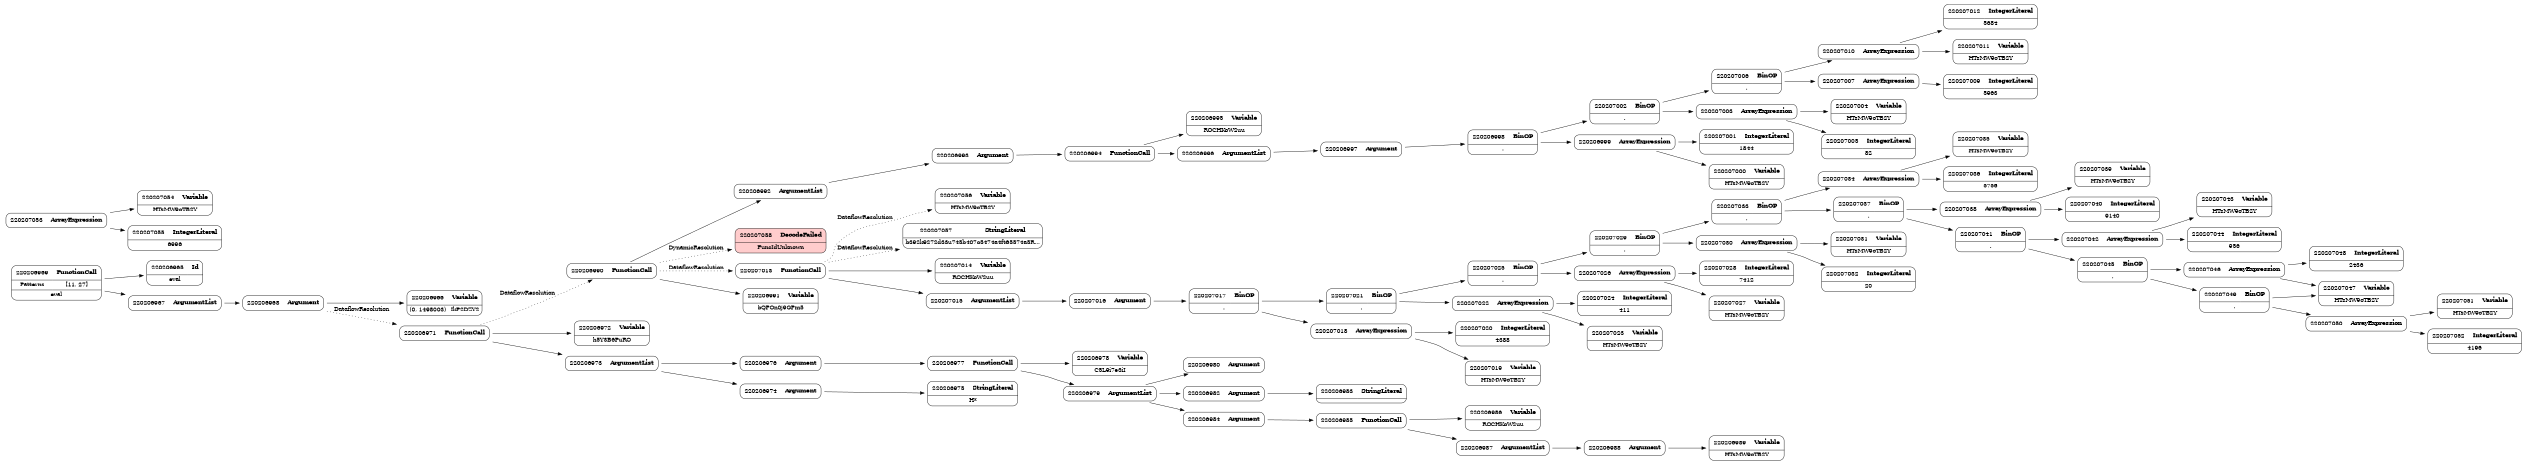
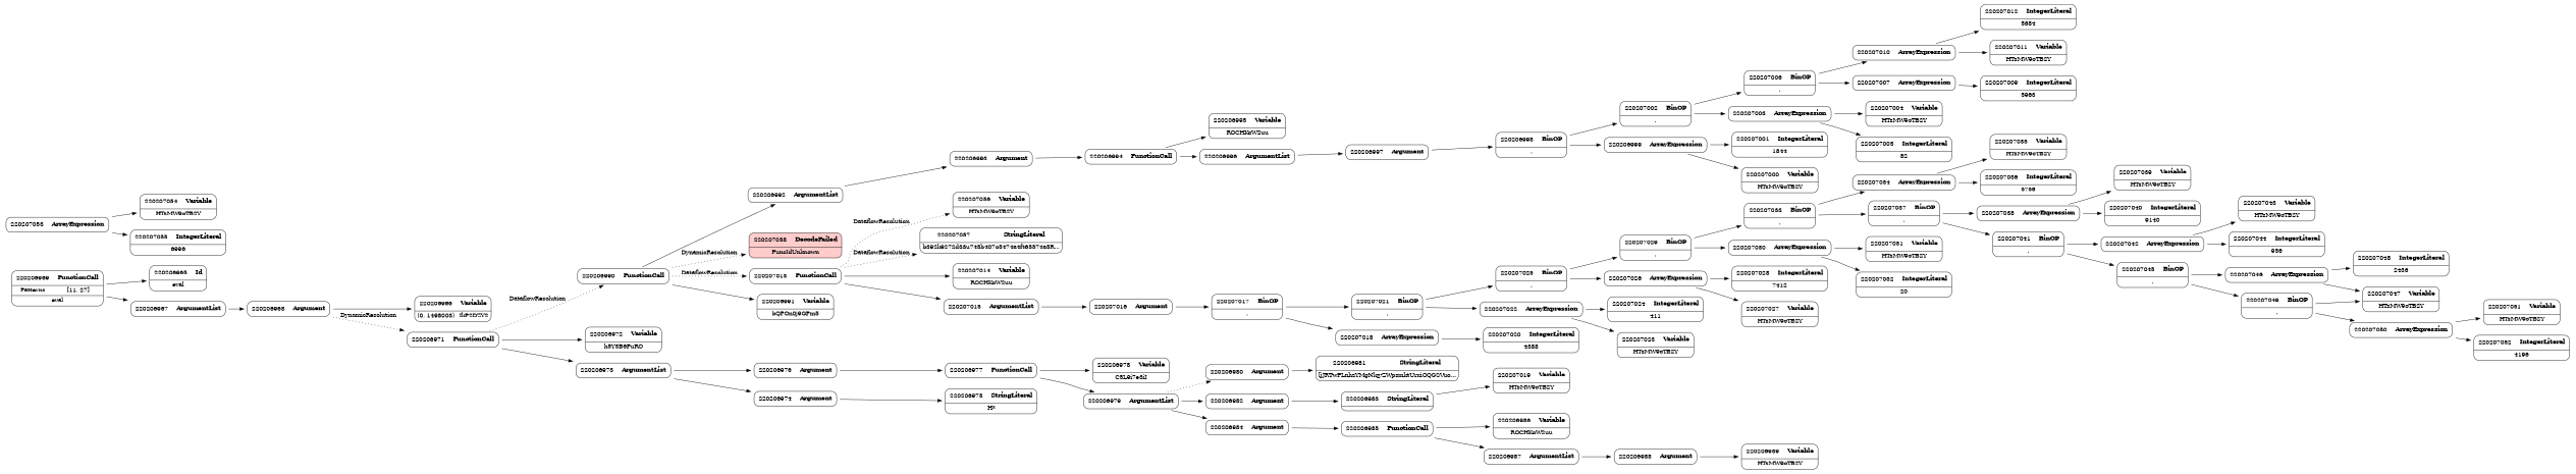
  digraph {
    rankdir=LR
    node [shape=none]
    edge [weight=2]
    n1 [label=<<TABLE border='1' cellspacing='0' cellpadding='10' style='rounded' ><TR><TD border='0'>220207009</TD><TD border='0'><B>IntegerLiteral</B></TD></TR><HR/><TR><TD border='0' cellpadding='5' colspan='2'>5963</TD></TR></TABLE>>]
    n2 [label=<<TABLE border='1' cellspacing='0' cellpadding='10' style='rounded' ><TR><TD border='0'>220207010</TD><TD border='0'><B>ArrayExpression</B></TD></TR></TABLE>>]
    n3 [label=<<TABLE border='1' cellspacing='0' cellpadding='10' style='rounded' ><TR><TD border='0'>220207011</TD><TD border='0'><B>Variable</B></TD></TR><HR/><TR><TD border='0' cellpadding='5' colspan='2'>HTsMW9oTB2Y</TD></TR></TABLE>>]
    n4 [label=<<TABLE border='1' cellspacing='0' cellpadding='10' style='rounded' ><TR><TD border='0'>220207012</TD><TD border='0'><B>IntegerLiteral</B></TD></TR><HR/><TR><TD border='0' cellpadding='5' colspan='2'>5684</TD></TR></TABLE>>]
    n5 [label=<<TABLE border='1' cellspacing='0' cellpadding='10' style='rounded' ><TR><TD border='0'>220207013</TD><TD border='0'><B>FunctionCall</B></TD></TR></TABLE>>]
    n6 [label=<<TABLE border='1' cellspacing='0' cellpadding='10' style='rounded' ><TR><TD border='0'>220207014</TD><TD border='0'><B>Variable</B></TD></TR><HR/><TR><TD border='0' cellpadding='5' colspan='2'>ROCHKoW2uu</TD></TR></TABLE>>]
    n7 [label=<<TABLE border='1' cellspacing='0' cellpadding='10' style='rounded' ><TR><TD border='0'>220207015</TD><TD border='0'><B>ArgumentList</B></TD></TR></TABLE>>]
    n8 [label=<<TABLE border='1' cellspacing='0' cellpadding='10' style='rounded' ><TR><TD border='0'>220207056</TD><TD border='0'><B>Variable</B></TD></TR><HR/><TR><TD border='0' cellpadding='5' colspan='2'>HTsMW9oTB2Y</TD></TR></TABLE>>]
    n9 [label=<<TABLE border='1' cellspacing='0' cellpadding='10' style='rounded' ><TR><TD border='0'>220207057</TD><TD border='0'><B>StringLiteral</B></TD></TR><HR/><TR><TD border='0' cellpadding='5' colspan='2'>b392k9272d33u745b407o5474a4ft65574a5R...</TD></TR></TABLE>>]
    n10 [label=<<TABLE border='1' cellspacing='0' cellpadding='10' style='rounded' ><TR><TD border='0'>220207016</TD><TD border='0'><B>Argument</B></TD></TR></TABLE>>]
    n11 [label=<<TABLE border='1' cellspacing='0' cellpadding='10' style='rounded' ><TR><TD border='0'>220207017</TD><TD border='0'><B>BinOP</B></TD></TR><HR/><TR><TD border='0' cellpadding='5' colspan='2'>.</TD></TR></TABLE>>]
    n12 [label=<<TABLE border='1' cellspacing='0' cellpadding='10' style='rounded' ><TR><TD border='0'>220207018</TD><TD border='0'><B>ArrayExpression</B></TD></TR></TABLE>>]
    n13 [label=<<TABLE border='1' cellspacing='0' cellpadding='10' style='rounded' ><TR><TD border='0'>220207021</TD><TD border='0'><B>BinOP</B></TD></TR><HR/><TR><TD border='0' cellpadding='5' colspan='2'>.</TD></TR></TABLE>>]
    n14 [label=<<TABLE border='1' cellspacing='0' cellpadding='10' style='rounded' ><TR><TD border='0'>220207019</TD><TD border='0'><B>Variable</B></TD></TR><HR/><TR><TD border='0' cellpadding='5' colspan='2'>HTsMW9oTB2Y</TD></TR></TABLE>>]
    n15 [label=<<TABLE border='1' cellspacing='0' cellpadding='10' style='rounded' ><TR><TD border='0'>220207020</TD><TD border='0'><B>IntegerLiteral</B></TD></TR><HR/><TR><TD border='0' cellpadding='5' colspan='2'>4388</TD></TR></TABLE>>]
    n16 [label=<<TABLE border='1' cellspacing='0' cellpadding='10' style='rounded' ><TR><TD border='0'>220207022</TD><TD border='0'><B>ArrayExpression</B></TD></TR></TABLE>>]
    n17 [label=<<TABLE border='1' cellspacing='0' cellpadding='10' style='rounded' ><TR><TD border='0'>220207025</TD><TD border='0'><B>BinOP</B></TD></TR><HR/><TR><TD border='0' cellpadding='5' colspan='2'>.</TD></TR></TABLE>>]
    n18 [label=<<TABLE border='1' cellspacing='0' cellpadding='10' style='rounded' ><TR><TD border='0'>220207023</TD><TD border='0'><B>Variable</B></TD></TR><HR/><TR><TD border='0' cellpadding='5' colspan='2'>HTsMW9oTB2Y</TD></TR></TABLE>>]
    n19 [label=<<TABLE border='1' cellspacing='0' cellpadding='10' style='rounded' ><TR><TD border='0'>220207024</TD><TD border='0'><B>IntegerLiteral</B></TD></TR><HR/><TR><TD border='0' cellpadding='5' colspan='2'>411</TD></TR></TABLE>>]
    n20 [label=<<TABLE border='1' cellspacing='0' cellpadding='10' style='rounded' ><TR><TD border='0'>220207026</TD><TD border='0'><B>ArrayExpression</B></TD></TR></TABLE>>]
    n21 [label=<<TABLE border='1' cellspacing='0' cellpadding='10' style='rounded' ><TR><TD border='0'>220207029</TD><TD border='0'><B>BinOP</B></TD></TR><HR/><TR><TD border='0' cellpadding='5' colspan='2'>.</TD></TR></TABLE>>]
    n22 [label=<<TABLE border='1' cellspacing='0' cellpadding='10' style='rounded' ><TR><TD border='0'>220207027</TD><TD border='0'><B>Variable</B></TD></TR><HR/><TR><TD border='0' cellpadding='5' colspan='2'>HTsMW9oTB2Y</TD></TR></TABLE>>]
    n23 [label=<<TABLE border='1' cellspacing='0' cellpadding='10' style='rounded' ><TR><TD border='0'>220207028</TD><TD border='0'><B>IntegerLiteral</B></TD></TR><HR/><TR><TD border='0' cellpadding='5' colspan='2'>7412</TD></TR></TABLE>>]
    n24 [label=<<TABLE border='1' cellspacing='0' cellpadding='10' style='rounded' ><TR><TD border='0'>220207030</TD><TD border='0'><B>ArrayExpression</B></TD></TR></TABLE>>]
    n25 [label=<<TABLE border='1' cellspacing='0' cellpadding='10' style='rounded' ><TR><TD border='0'>220207033</TD><TD border='0'><B>BinOP</B></TD></TR><HR/><TR><TD border='0' cellpadding='5' colspan='2'>.</TD></TR></TABLE>>]
    n26 [label=<<TABLE border='1' cellspacing='0' cellpadding='10' style='rounded' ><TR><TD border='0'>220207031</TD><TD border='0'><B>Variable</B></TD></TR><HR/><TR><TD border='0' cellpadding='5' colspan='2'>HTsMW9oTB2Y</TD></TR></TABLE>>]
    n27 [label=<<TABLE border='1' cellspacing='0' cellpadding='10' style='rounded' ><TR><TD border='0'>220207032</TD><TD border='0'><B>IntegerLiteral</B></TD></TR><HR/><TR><TD border='0' cellpadding='5' colspan='2'>20</TD></TR></TABLE>>]
    n28 [label=<<TABLE border='1' cellspacing='0' cellpadding='10' style='rounded' ><TR><TD border='0'>220207034</TD><TD border='0'><B>ArrayExpression</B></TD></TR></TABLE>>]
    n29 [label=<<TABLE border='1' cellspacing='0' cellpadding='10' style='rounded' ><TR><TD border='0'>220207037</TD><TD border='0'><B>BinOP</B></TD></TR><HR/><TR><TD border='0' cellpadding='5' colspan='2'>.</TD></TR></TABLE>>]
    n30 [label=<<TABLE border='1' cellspacing='0' cellpadding='10' style='rounded' ><TR><TD border='0'>220207035</TD><TD border='0'><B>Variable</B></TD></TR><HR/><TR><TD border='0' cellpadding='5' colspan='2'>HTsMW9oTB2Y</TD></TR></TABLE>>]
    n31 [label=<<TABLE border='1' cellspacing='0' cellpadding='10' style='rounded' ><TR><TD border='0'>220207036</TD><TD border='0'><B>IntegerLiteral</B></TD></TR><HR/><TR><TD border='0' cellpadding='5' colspan='2'>5756</TD></TR></TABLE>>]
    n32 [label=<<TABLE border='1' cellspacing='0' cellpadding='10' style='rounded' ><TR><TD border='0'>220207038</TD><TD border='0'><B>ArrayExpression</B></TD></TR></TABLE>>]
    n33 [label=<<TABLE border='1' cellspacing='0' cellpadding='10' style='rounded' ><TR><TD border='0'>220207041</TD><TD border='0'><B>BinOP</B></TD></TR><HR/><TR><TD border='0' cellpadding='5' colspan='2'>.</TD></TR></TABLE>>]
    n34 [label=<<TABLE border='1' cellspacing='0' cellpadding='10' style='rounded' ><TR><TD border='0'>220207039</TD><TD border='0'><B>Variable</B></TD></TR><HR/><TR><TD border='0' cellpadding='5' colspan='2'>HTsMW9oTB2Y</TD></TR></TABLE>>]
    n35 [label=<<TABLE border='1' cellspacing='0' cellpadding='10' style='rounded' ><TR><TD border='0'>220207040</TD><TD border='0'><B>IntegerLiteral</B></TD></TR><HR/><TR><TD border='0' cellpadding='5' colspan='2'>9140</TD></TR></TABLE>>]
    n36 [label=<<TABLE border='1' cellspacing='0' cellpadding='10' style='rounded' ><TR><TD border='0'>220207042</TD><TD border='0'><B>ArrayExpression</B></TD></TR></TABLE>>]
    n37 [label=<<TABLE border='1' cellspacing='0' cellpadding='10' style='rounded' ><TR><TD border='0'>220207045</TD><TD border='0'><B>BinOP</B></TD></TR><HR/><TR><TD border='0' cellpadding='5' colspan='2'>.</TD></TR></TABLE>>]
    n38 [label=<<TABLE border='1' cellspacing='0' cellpadding='10' style='rounded' ><TR><TD border='0'>220207043</TD><TD border='0'><B>Variable</B></TD></TR><HR/><TR><TD border='0' cellpadding='5' colspan='2'>HTsMW9oTB2Y</TD></TR></TABLE>>]
    n39 [label=<<TABLE border='1' cellspacing='0' cellpadding='10' style='rounded' ><TR><TD border='0'>220207044</TD><TD border='0'><B>IntegerLiteral</B></TD></TR><HR/><TR><TD border='0' cellpadding='5' colspan='2'>956</TD></TR></TABLE>>]
    n40 [label=<<TABLE border='1' cellspacing='0' cellpadding='10' style='rounded' ><TR><TD border='0'>220207046</TD><TD border='0'><B>ArrayExpression</B></TD></TR></TABLE>>]
    n41 [label=<<TABLE border='1' cellspacing='0' cellpadding='10' style='rounded' ><TR><TD border='0'>220207049</TD><TD border='0'><B>BinOP</B></TD></TR><HR/><TR><TD border='0' cellpadding='5' colspan='2'>.</TD></TR></TABLE>>]
    n42 [label=<<TABLE border='1' cellspacing='0' cellpadding='10' style='rounded' ><TR><TD border='0'>220206976</TD><TD border='0'><B>Argument</B></TD></TR></TABLE>>]
    n43 [label=<<TABLE border='1' cellspacing='0' cellpadding='10' style='rounded' ><TR><TD border='0'>220206977</TD><TD border='0'><B>FunctionCall</B></TD></TR></TABLE>>]
    n44 [label=<<TABLE border='1' cellspacing='0' cellpadding='10' style='rounded' ><TR><TD border='0'>220206978</TD><TD border='0'><B>Variable</B></TD></TR><HR/><TR><TD border='0' cellpadding='5' colspan='2'>C5L9i7e3iI</TD></TR></TABLE>>]
    n45 [label=<<TABLE border='1' cellspacing='0' cellpadding='10' style='rounded' ><TR><TD border='0'>220206979</TD><TD border='0'><B>ArgumentList</B></TD></TR></TABLE>>]
    n46 [label=<<TABLE border='1' cellspacing='0' cellpadding='10' style='rounded' ><TR><TD border='0'>220206980</TD><TD border='0'><B>Argument</B></TD></TR></TABLE>>]
    n47 [label=<<TABLE border='1' cellspacing='0' cellpadding='10' style='rounded' ><TR><TD border='0'>220206982</TD><TD border='0'><B>Argument</B></TD></TR></TABLE>>]
    n48 [label=<<TABLE border='1' cellspacing='0' cellpadding='10' style='rounded' ><TR><TD border='0'>220206984</TD><TD border='0'><B>Argument</B></TD></TR></TABLE>>]
+   n49 [label=<<TABLE border='1' cellspacing='0' cellpadding='10' style='rounded' ><TR><TD border='0'>220206981</TD><TD border='0'><B>StringLiteral</B></TD></TR><HR/><TR><TD border='0' cellpadding='5' colspan='2'>[jJRTwPLnhzYMgNlqyZWpsmktUrxiOQGSVuo...</TD></TR></TABLE>>]
    n50 [label=<<TABLE border='1' cellspacing='0' cellpadding='10' style='rounded' ><TR><TD border='0'>220206983</TD><TD border='0'><B>StringLiteral</B></TD></TR><HR/><TR><TD border='0' cellpadding='5' colspan='2'></TD></TR></TABLE>>]
    n51 [label=<<TABLE border='1' cellspacing='0' cellpadding='10' style='rounded' ><TR><TD border='0'>220206985</TD><TD border='0'><B>FunctionCall</B></TD></TR></TABLE>>]
    n52 [label=<<TABLE border='1' cellspacing='0' cellpadding='10' style='rounded' ><TR><TD border='0'>220206986</TD><TD border='0'><B>Variable</B></TD></TR><HR/><TR><TD border='0' cellpadding='5' colspan='2'>ROCHKoW2uu</TD></TR></TABLE>>]
    n53 [label=<<TABLE border='1' cellspacing='0' cellpadding='10' style='rounded' ><TR><TD border='0'>220206987</TD><TD border='0'><B>ArgumentList</B></TD></TR></TABLE>>]
    n54 [label=<<TABLE border='1' cellspacing='0' cellpadding='10' style='rounded' ><TR><TD border='0'>220206988</TD><TD border='0'><B>Argument</B></TD></TR></TABLE>>]
    n55 [label=<<TABLE border='1' cellspacing='0' cellpadding='10' style='rounded' ><TR><TD border='0'>220206989</TD><TD border='0'><B>Variable</B></TD></TR><HR/><TR><TD border='0' cellpadding='5' colspan='2'>HTsMW9oTB2Y</TD></TR></TABLE>>]
    n56 [label=<<TABLE border='1' cellspacing='0' cellpadding='10' style='rounded' ><TR><TD border='0'>220206990</TD><TD border='0'><B>FunctionCall</B></TD></TR></TABLE>>]
    n57 [label=<<TABLE border='1' cellspacing='0' cellpadding='10' style='rounded' ><TR><TD border='0'>220206991</TD><TD border='0'><B>Variable</B></TD></TR><HR/><TR><TD border='0' cellpadding='5' colspan='2'>bQPOn0j9GPm5</TD></TR></TABLE>>]
    n58 [label=<<TABLE border='1' cellspacing='0' cellpadding='10' style='rounded' ><TR><TD border='0'>220206992</TD><TD border='0'><B>ArgumentList</B></TD></TR></TABLE>>]
    n59 [label=<<TABLE border='1' cellspacing='0' cellpadding='10' style='rounded' bgcolor='#FFCCCC' ><TR><TD border='0'>220207058</TD><TD border='0'><B>DecodeFailed</B></TD></TR><HR/><TR><TD border='0' cellpadding='5' colspan='2'>FuncIdUnknown</TD></TR></TABLE>>]
    n60 [label=<<TABLE border='1' cellspacing='0' cellpadding='10' style='rounded' ><TR><TD border='0'>220206993</TD><TD border='0'><B>Argument</B></TD></TR></TABLE>>]
    n61 [label=<<TABLE border='1' cellspacing='0' cellpadding='10' style='rounded' ><TR><TD border='0'>220206994</TD><TD border='0'><B>FunctionCall</B></TD></TR></TABLE>>]
    n62 [label=<<TABLE border='1' cellspacing='0' cellpadding='10' style='rounded' ><TR><TD border='0'>220206995</TD><TD border='0'><B>Variable</B></TD></TR><HR/><TR><TD border='0' cellpadding='5' colspan='2'>ROCHKoW2uu</TD></TR></TABLE>>]
    n63 [label=<<TABLE border='1' cellspacing='0' cellpadding='10' style='rounded' ><TR><TD border='0'>220206996</TD><TD border='0'><B>ArgumentList</B></TD></TR></TABLE>>]
    n64 [label=<<TABLE border='1' cellspacing='0' cellpadding='10' style='rounded' ><TR><TD border='0'>220206997</TD><TD border='0'><B>Argument</B></TD></TR></TABLE>>]
    n65 [label=<<TABLE border='1' cellspacing='0' cellpadding='10' style='rounded' ><TR><TD border='0'>220206998</TD><TD border='0'><B>BinOP</B></TD></TR><HR/><TR><TD border='0' cellpadding='5' colspan='2'>.</TD></TR></TABLE>>]
    n66 [label=<<TABLE border='1' cellspacing='0' cellpadding='10' style='rounded' ><TR><TD border='0'>220206999</TD><TD border='0'><B>ArrayExpression</B></TD></TR></TABLE>>]
    n67 [label=<<TABLE border='1' cellspacing='0' cellpadding='10' style='rounded' ><TR><TD border='0'>220207002</TD><TD border='0'><B>BinOP</B></TD></TR><HR/><TR><TD border='0' cellpadding='5' colspan='2'>.</TD></TR></TABLE>>]
    n68 [label=<<TABLE border='1' cellspacing='0' cellpadding='10' style='rounded' ><TR><TD border='0'>220207000</TD><TD border='0'><B>Variable</B></TD></TR><HR/><TR><TD border='0' cellpadding='5' colspan='2'>HTsMW9oTB2Y</TD></TR></TABLE>>]
    n69 [label=<<TABLE border='1' cellspacing='0' cellpadding='10' style='rounded' ><TR><TD border='0'>220207001</TD><TD border='0'><B>IntegerLiteral</B></TD></TR><HR/><TR><TD border='0' cellpadding='5' colspan='2'>1844</TD></TR></TABLE>>]
    n70 [label=<<TABLE border='1' cellspacing='0' cellpadding='10' style='rounded' ><TR><TD border='0'>220207003</TD><TD border='0'><B>ArrayExpression</B></TD></TR></TABLE>>]
    n71 [label=<<TABLE border='1' cellspacing='0' cellpadding='10' style='rounded' ><TR><TD border='0'>220207006</TD><TD border='0'><B>BinOP</B></TD></TR><HR/><TR><TD border='0' cellpadding='5' colspan='2'>.</TD></TR></TABLE>>]
    n72 [label=<<TABLE border='1' cellspacing='0' cellpadding='10' style='rounded' ><TR><TD border='0'>220207004</TD><TD border='0'><B>Variable</B></TD></TR><HR/><TR><TD border='0' cellpadding='5' colspan='2'>HTsMW9oTB2Y</TD></TR></TABLE>>]
    n73 [label=<<TABLE border='1' cellspacing='0' cellpadding='10' style='rounded' ><TR><TD border='0'>220207005</TD><TD border='0'><B>IntegerLiteral</B></TD></TR><HR/><TR><TD border='0' cellpadding='5' colspan='2'>82</TD></TR></TABLE>>]
    n74 [label=<<TABLE border='1' cellspacing='0' cellpadding='10' style='rounded' ><TR><TD border='0'>220207007</TD><TD border='0'><B>ArrayExpression</B></TD></TR></TABLE>>]
    n75 [label=<<TABLE border='1' cellspacing='0' cellpadding='10' style='rounded' ><TR><TD border='0'>220206965</TD><TD border='0'><B>Id</B></TD></TR><HR/><TR><TD border='0' cellpadding='5' colspan='2'>eval</TD></TR></TABLE>>]
    n76 [label=<<TABLE border='1' cellspacing='0' cellpadding='10' style='rounded' ><TR><TD border='0'>220206966</TD><TD border='0'><B>Variable</B></TD></TR><HR/><TR><TD border='0' cellpadding='5'>(0, 1498003)</TD><TD border='0' cellpadding='5'>IkP2DZY2</TD></TR></TABLE>>]
    n77 [label=<<TABLE border='1' cellspacing='0' cellpadding='10' style='rounded' ><TR><TD border='0'>220206967</TD><TD border='0'><B>ArgumentList</B></TD></TR></TABLE>>]
    n78 [label=<<TABLE border='1' cellspacing='0' cellpadding='10' style='rounded' ><TR><TD border='0'>220206968</TD><TD border='0'><B>Argument</B></TD></TR></TABLE>>]
    n79 [label=<<TABLE border='1' cellspacing='0' cellpadding='10' style='rounded' ><TR><TD border='0'>220206971</TD><TD border='0'><B>FunctionCall</B></TD></TR></TABLE>>]
    n80 [label=<<TABLE border='1' cellspacing='0' cellpadding='10' style='rounded' ><TR><TD border='0'>220206972</TD><TD border='0'><B>Variable</B></TD></TR><HR/><TR><TD border='0' cellpadding='5' colspan='2'>h5Y3B6PuRO</TD></TR></TABLE>>]
    n81 [label=<<TABLE border='1' cellspacing='0' cellpadding='10' style='rounded' ><TR><TD border='0'>220206973</TD><TD border='0'><B>ArgumentList</B></TD></TR></TABLE>>]
    n82 [label=<<TABLE border='1' cellspacing='0' cellpadding='10' style='rounded' ><TR><TD border='0'>220206974</TD><TD border='0'><B>Argument</B></TD></TR></TABLE>>]
    n83 [label=<<TABLE border='1' cellspacing='0' cellpadding='10' style='rounded' ><TR><TD border='0'>220206969</TD><TD border='0'><B>FunctionCall</B></TD></TR><HR/><TR><TD border='0' cellpadding='5'>Patterns</TD><TD border='0' cellpadding='5'>[11, 27]</TD></TR><HR/><TR><TD border='0' cellpadding='5' colspan='2'>eval</TD></TR></TABLE>>]
    n84 [label=<<TABLE border='1' cellspacing='0' cellpadding='10' style='rounded' ><TR><TD border='0'>220206975</TD><TD border='0'><B>StringLiteral</B></TD></TR><HR/><TR><TD border='0' cellpadding='5' colspan='2'>H*</TD></TR></TABLE>>]
    n85 [label=<<TABLE border='1' cellspacing='0' cellpadding='10' style='rounded' ><TR><TD border='0'>220207047</TD><TD border='0'><B>Variable</B></TD></TR><HR/><TR><TD border='0' cellpadding='5' colspan='2'>HTsMW9oTB2Y</TD></TR></TABLE>>]
    n86 [label=<<TABLE border='1' cellspacing='0' cellpadding='10' style='rounded' ><TR><TD border='0'>220207048</TD><TD border='0'><B>IntegerLiteral</B></TD></TR><HR/><TR><TD border='0' cellpadding='5' colspan='2'>2436</TD></TR></TABLE>>]
    n87 [label=<<TABLE border='1' cellspacing='0' cellpadding='10' style='rounded' ><TR><TD border='0'>220207050</TD><TD border='0'><B>ArrayExpression</B></TD></TR></TABLE>>]
    n88 [label=<<TABLE border='1' cellspacing='0' cellpadding='10' style='rounded' ><TR><TD border='0'>220207051</TD><TD border='0'><B>Variable</B></TD></TR><HR/><TR><TD border='0' cellpadding='5' colspan='2'>HTsMW9oTB2Y</TD></TR></TABLE>>]
    n89 [label=<<TABLE border='1' cellspacing='0' cellpadding='10' style='rounded' ><TR><TD border='0'>220207052</TD><TD border='0'><B>IntegerLiteral</B></TD></TR><HR/><TR><TD border='0' cellpadding='5' colspan='2'>4196</TD></TR></TABLE>>]
    n90 [label=<<TABLE border='1' cellspacing='0' cellpadding='10' style='rounded' ><TR><TD border='0'>220207053</TD><TD border='0'><B>ArrayExpression</B></TD></TR></TABLE>>]
    n91 [label=<<TABLE border='1' cellspacing='0' cellpadding='10' style='rounded' ><TR><TD border='0'>220207054</TD><TD border='0'><B>Variable</B></TD></TR><HR/><TR><TD border='0' cellpadding='5' colspan='2'>HTsMW9oTB2Y</TD></TR></TABLE>>]
    n92 [label=<<TABLE border='1' cellspacing='0' cellpadding='10' style='rounded' ><TR><TD border='0'>220207055</TD><TD border='0'><B>IntegerLiteral</B></TD></TR><HR/><TR><TD border='0' cellpadding='5' colspan='2'>6996</TD></TR></TABLE>>]
    n2 -> n3
    n2 -> n4
    n5 -> n6
    n5 -> n7
    n5 -> n8 [label=DataflowResolution style=dotted weight=""]
    n5 -> n9 [label=DataflowResolution style=dotted weight=""]
    n7 -> n10
    n10 -> n11
    n11 -> n12
    n11 -> n13
-   n12 -> n14
+   n50 -> n14
    n12 -> n15
    n13 -> n16
    n13 -> n17
    n16 -> n18
    n16 -> n19
    n17 -> n20
    n17 -> n21
    n20 -> n22
    n20 -> n23
    n21 -> n24
    n21 -> n25
    n24 -> n26
    n24 -> n27
    n25 -> n28
    n25 -> n29
    n28 -> n30
    n28 -> n31
    n29 -> n32
    n29 -> n33
    n32 -> n34
    n32 -> n35
    n33 -> n36
    n33 -> n37
    n36 -> n38
    n36 -> n39
    n37 -> n40
    n37 -> n41
    n40 -> n85
    n40 -> n86
    n41 -> n85
    n41 -> n87
    n42 -> n43
    n43 -> n44
    n43 -> n45
-   n45 -> n46
+   n45 -> n46 [style=dotted]
    n45 -> n47
    n45 -> n48
+   n46 -> n49
    n47 -> n50
    n48 -> n51
    n51 -> n52
    n51 -> n53
    n53 -> n54
    n54 -> n55
    n56 -> n5 [label=DataflowResolution style=dotted weight=""]
    n56 -> n57
    n56 -> n58
    n56 -> n59 [label=DynamicResolution style=dotted weight=""]
    n58 -> n60
    n60 -> n61
    n61 -> n62
    n61 -> n63
    n63 -> n64
    n64 -> n65
    n65 -> n66
    n65 -> n67
    n66 -> n68
    n66 -> n69
    n67 -> n70
    n67 -> n71
    n70 -> n72
    n70 -> n73
    n71 -> n2
    n71 -> n74
    n74 -> n1
    n77 -> n78
    n78 -> n76
-   n78 -> n79 [label=DataflowResolution style=dotted weight=""]
+   n78 -> n79 [label=DynamicResolution style=dotted weight=""]
    n79 -> n56 [label=DataflowResolution style=dotted weight=""]
    n79 -> n80
    n79 -> n81
    n81 -> n42
    n81 -> n82
    n82 -> n84
    n83 -> n75
    n83 -> n77
    n87 -> n88
    n87 -> n89
    n90 -> n91
    n90 -> n92
  }
